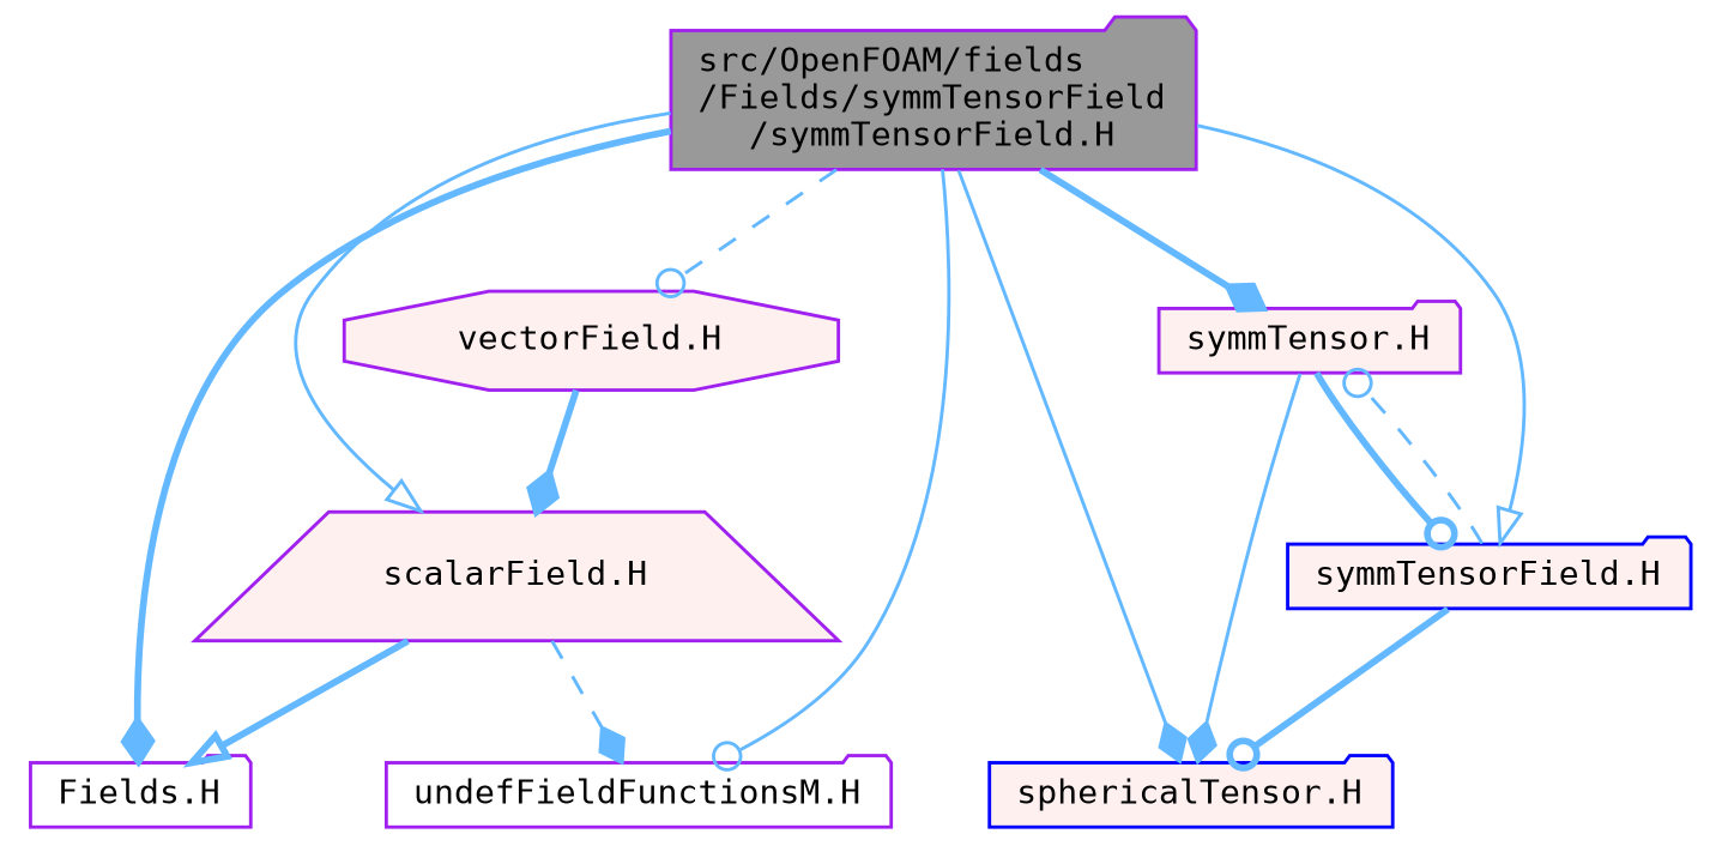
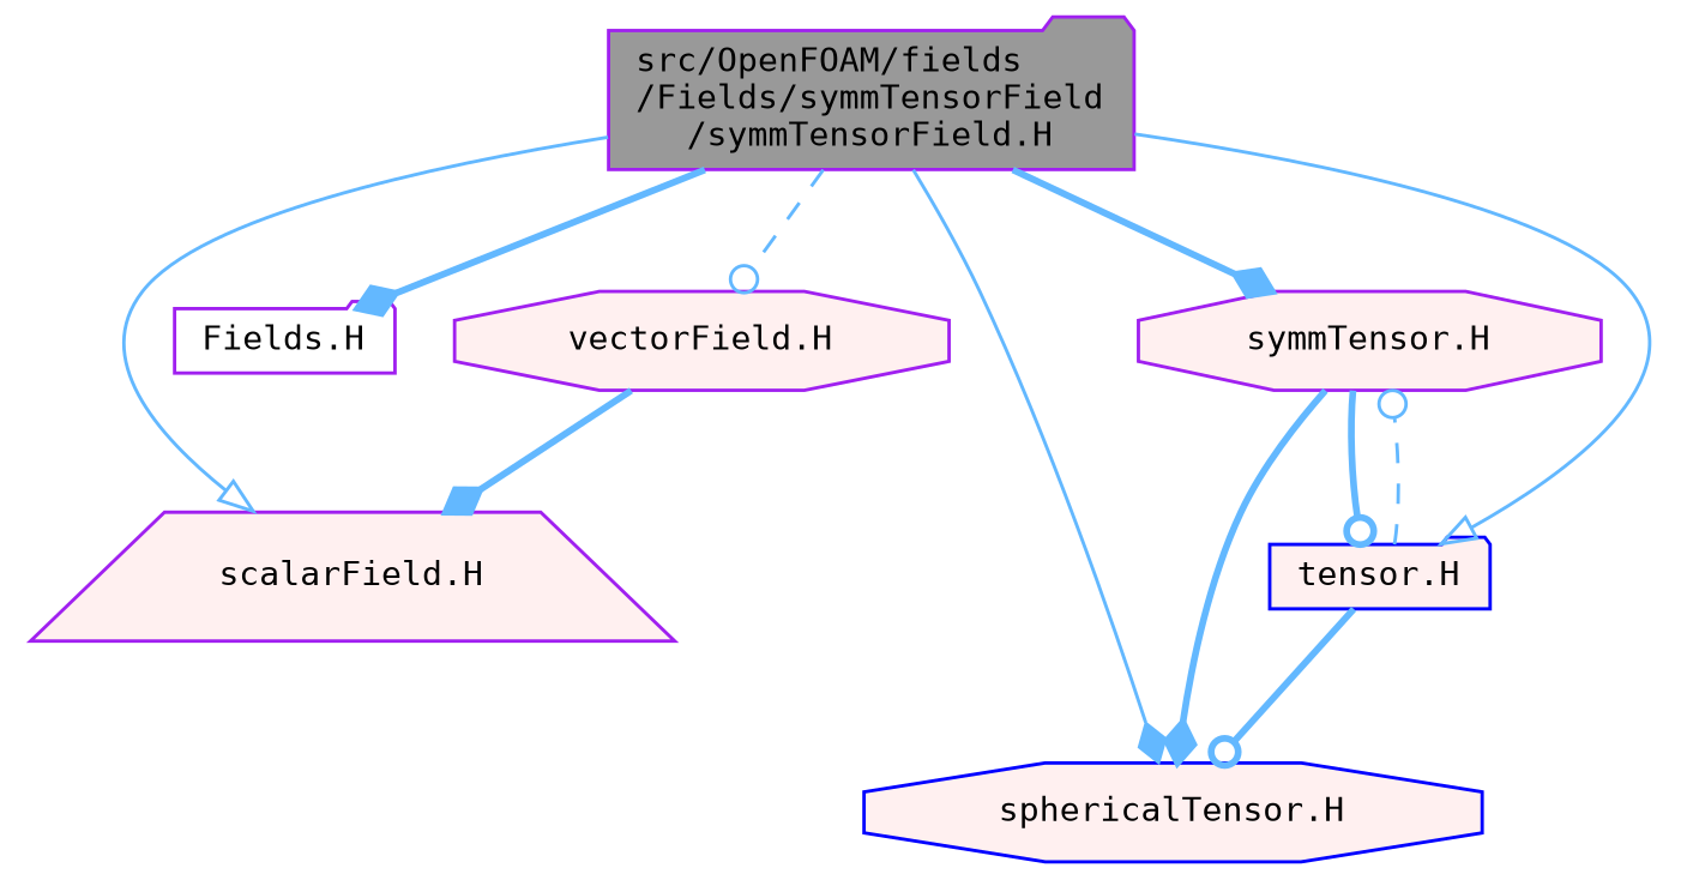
  digraph {
    fontname="DejaVu Sans Mono"
    node [color=purple fillcolor="#FFF0F0" fontname="DejaVu Sans Mono" fontsize=10 shape=folder style=filled]
    edge [arrowhead=diamond color=steelblue1 fontname="DejaVu Sans Mono" fontsize=10 labelfontname=Helvetica labelfontsize=10 style=bold]
    n1 [fillcolor=grey60 fontcolor=black height=0.2 label="src/OpenFOAM/fields\l/Fields/symmTensorField\l/symmTensorField.H" width=0.4]
    n2 [height=0.2 label="scalarField.H" shape=trapezium width=0.4]
    n3 [fillcolor=white height=0.2 label="Fields.H" width=0.4]
-   n4 [fillcolor=white height=0.2 label="undefFieldFunctionsM.H" width=0.4]
    n5 [height=0.2 label="vectorField.H" shape=octagon width=0.4]
-   n6 [color=blue height=0.2 label="sphericalTensor.H" width=0.4]
-   n7 [height=0.2 label="symmTensor.H" width=0.4]
-   n8 [color=blue height=0.2 label="symmTensorField.H" width=0.4]
+   n6 [color=blue height=0.2 label="sphericalTensor.H" shape=octagon width=0.4]
+   n7 [height=0.2 label="symmTensor.H" shape=octagon width=0.4]
+   n8 [color=blue height=0.2 label="tensor.H" width=0.4]
    n1 -> n2 [arrowhead=onormal style=solid]
    n1 -> n3
-   n1 -> n4 [arrowhead=odot style=solid]
    n1 -> n5 [arrowhead=odot style=dashed]
    n1 -> n6 [style=solid]
    n1 -> n7
    n1 -> n8 [arrowhead=onormal style=solid]
-   n2 -> n3 [arrowhead=onormal]
-   n2 -> n4 [style=dashed]
    n5 -> n2
-   n7 -> n6 [style=solid]
+   n7 -> n6
    n7 -> n8 [arrowhead=odot]
    n8 -> n6 [arrowhead=odot]
    n8 -> n7 [arrowhead=odot style=dashed]
  }
